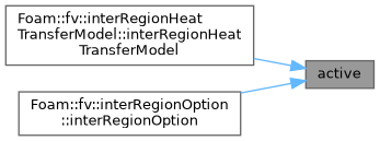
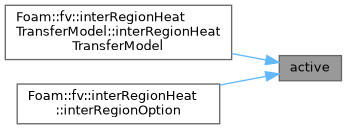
  digraph {
    rankdir=RL
    node [color=grey40 fillcolor=white fontname=Helvetica fontsize=10 shape=box style=filled]
    edge [color=steelblue1 dir=back fontname=Helvetica fontsize=10 labelfontname=Helvetica labelfontsize=10 style=solid]
    n1 [color=gray40 fillcolor=grey60 fontcolor=black height=0.2 label=active width=0.4]
    n2 [height=0.2 label="Foam::fv::interRegionHeat\lTransferModel::interRegionHeat\lTransferModel" width=0.4]
-   n3 [height=0.2 label="Foam::fv::interRegionOption\l::interRegionOption" width=0.4]
+   n3 [height=0.2 label="Foam::fv::interRegionHeat\l::interRegionOption" width=0.4]
    n1 -> n2
    n1 -> n3
  }
